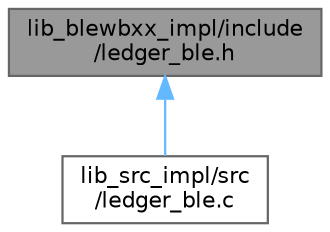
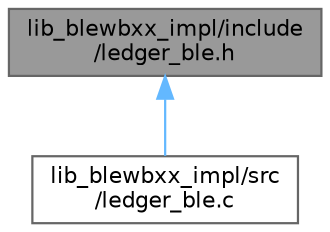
  digraph {
    node [fontname=Helvetica fontsize=10 shape=box style=filled]
    n1 [color=gray40 fillcolor=grey60 fontcolor=black height=0.2 label="lib_blewbxx_impl/include\l/ledger_ble.h" width=0.4]
-   n2 [color=grey40 fillcolor=white height=0.2 label="lib_src_impl/src\l/ledger_ble.c" width=0.4]
+   n2 [color=grey40 fillcolor=white height=0.2 label="lib_blewbxx_impl/src\l/ledger_ble.c" width=0.4]
    n1 -> n2 [color=steelblue1 dir=back fontname=Helvetica fontsize=10 labelfontname=Helvetica labelfontsize=10 style=solid]
  }
